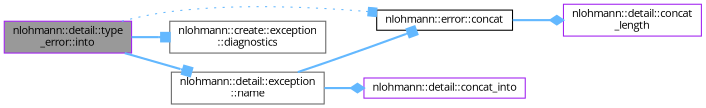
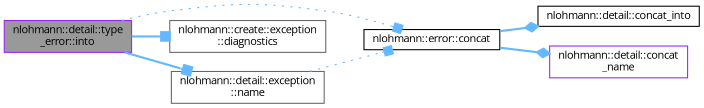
  digraph {
    fontname="Open Sans"
    rankdir=LR
    node [color=purple fillcolor=white fontname="Open Sans" fontsize=10 shape=box style=filled]
    edge [arrowhead=box color=steelblue1 fontname="Open Sans" fontsize=10 labelfontname=Helvetica labelfontsize=10 style=bold]
    n1 [fillcolor=grey60 fontcolor=black height=0.2 label="nlohmann::detail::type\l_error::into" width=0.4]
    n2 [color=black height=0.2 label="nlohmann::error::concat" width=0.4]
    n3 [color=gray40 height=0.2 label="nlohmann::create::exception\l::diagnostics" width=0.4]
    n4 [color=gray40 height=0.2 label="nlohmann::detail::exception\l::name" width=0.4]
-   n5 [height=0.2 label="nlohmann::detail::concat_into" width=0.4]
-   n6 [height=0.2 label="nlohmann::detail::concat\l_length" width=0.4]
+   n5 [color=black height=0.2 label="nlohmann::detail::concat_into" width=0.4]
+   n6 [height=0.2 label="nlohmann::detail::concat\l_name" width=0.4]
    n1 -> n2 [style=dotted]
    n1 -> n3
    n1 -> n4
-   n4 -> n5 [arrowhead=diamond]
+   n2 -> n5 [arrowhead=diamond]
    n2 -> n6 [arrowhead=diamond]
-   n4 -> n2
+   n4 -> n2 [style=dotted]
  }
